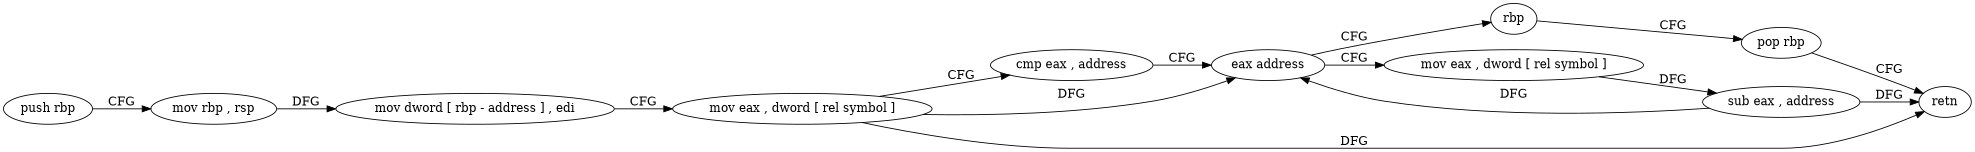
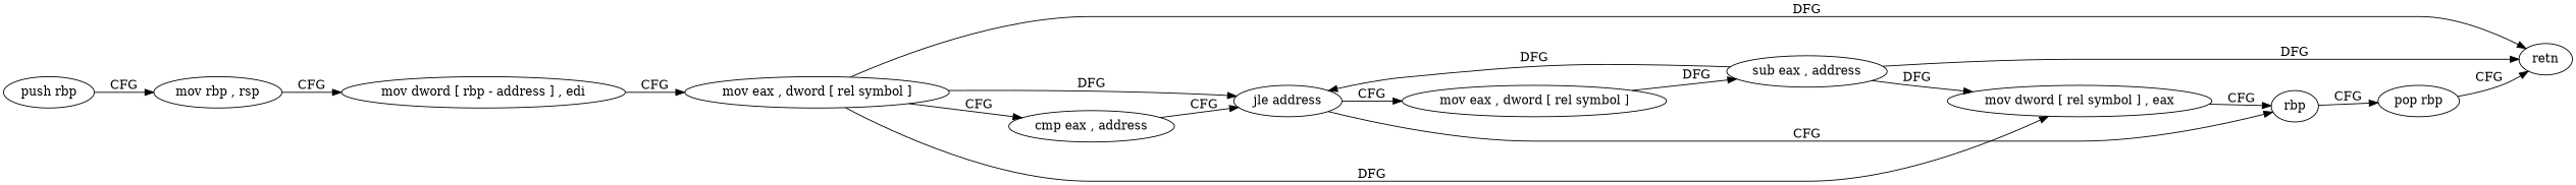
  digraph {
    rankdir=LR
    n1 [label="push rbp"]
    n2 [label="mov rbp , rsp"]
    n3 [label="mov dword [ rbp - address ] , edi"]
    n4 [label="mov eax , dword [ rel symbol ]"]
    n5 [label="cmp eax , address"]
-   n6 [label="eax address"]
+   n6 [label="jle address"]
    n7 [label=retn]
+   n8 [label="mov dword [ rel symbol ] , eax"]
    n9 [label=rbp]
    n10 [label="mov eax , dword [ rel symbol ]"]
    n11 [label="pop rbp"]
    n12 [label="sub eax , address"]
    n1 -> n2 [label=CFG]
-   n2 -> n3 [label=DFG]
+   n2 -> n3 [label=CFG]
    n3 -> n4 [label=CFG]
    n4 -> n5 [label=CFG]
    n4 -> n6 [label=DFG]
    n4 -> n7 [label=DFG]
+   n4 -> n8 [label=DFG]
    n5 -> n6 [label=CFG]
    n6 -> n9 [label=CFG]
    n6 -> n10 [label=CFG]
+   n8 -> n9 [label=CFG]
    n9 -> n11 [label=CFG]
    n10 -> n12 [label=DFG]
    n11 -> n7 [label=CFG]
    n12 -> n6 [label=DFG]
    n12 -> n7 [label=DFG]
+   n12 -> n8 [label=DFG]
  }
